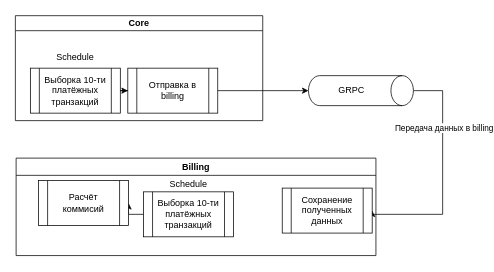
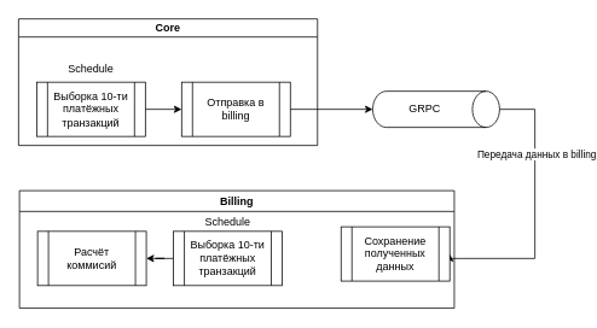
  <mxCell id="0" />
  <mxCell id="1" parent="0" />
  <mxCell id="2" value="Core" style="swimlane;whiteSpace=wrap;html=1;startSize=20;" vertex="1" parent="1"><mxGeometry x="20" y="20" width="330" height="140" as="geometry" /></mxCell>
  <mxCell id="3" value="" style="edgeStyle=orthogonalEdgeStyle;rounded=0;orthogonalLoop=1;jettySize=auto;html=1;" edge="1" parent="2" source="4" target="5"><mxGeometry relative="1" as="geometry" /></mxCell>
  <mxCell id="4" value="Выборка 10-ти платёжных транзакций" style="shape=process;whiteSpace=wrap;html=1;backgroundOutline=1;" vertex="1" parent="2"><mxGeometry x="20" y="70" width="120" height="60" as="geometry" /></mxCell>
- <mxCell id="5" value="Отправка в billing" style="shape=process;whiteSpace=wrap;html=1;backgroundOutline=1;" vertex="1" parent="2"><mxGeometry x="150" y="70" width="120" height="60" as="geometry" /></mxCell>
+ <mxCell id="5" value="Отправка в billing" style="shape=process;whiteSpace=wrap;html=1;backgroundOutline=1;" vertex="1" parent="2"><mxGeometry x="180" y="70" width="120" height="60" as="geometry" /></mxCell>
  <mxCell id="6" value="Schedule" style="text;html=1;strokeColor=none;fillColor=none;align=center;verticalAlign=middle;whiteSpace=wrap;rounded=0;" vertex="1" parent="2"><mxGeometry x="50" y="40" width="60" height="30" as="geometry" /></mxCell>
  <mxCell id="7" style="edgeStyle=orthogonalEdgeStyle;rounded=0;orthogonalLoop=1;jettySize=auto;html=1;entryX=1;entryY=0.5;entryDx=0;entryDy=0;exitX=0.5;exitY=0;exitDx=0;exitDy=0;exitPerimeter=0;" edge="1" parent="1" source="9" target="11"><mxGeometry relative="1" as="geometry"><Array as="points"><mxPoint x="590" y="120" /><mxPoint x="590" y="285" /></Array></mxGeometry></mxCell>
  <mxCell id="8" value="Передача данных в billing" style="edgeLabel;html=1;align=center;verticalAlign=middle;resizable=0;points=[];" vertex="1" connectable="0" parent="7"><mxGeometry x="-0.416" y="1" relative="1" as="geometry"><mxPoint as="offset" /></mxGeometry></mxCell>
  <mxCell id="9" value="GRPC" style="shape=cylinder3;whiteSpace=wrap;html=1;boundedLbl=1;backgroundOutline=1;size=15;rotation=90;labelBackgroundColor=none;labelBorderColor=none;horizontal=0;" vertex="1" parent="1"><mxGeometry x="461" y="50" width="40" height="140" as="geometry" /></mxCell>
  <mxCell id="10" value="Billing" style="swimlane;whiteSpace=wrap;html=1;" vertex="1" parent="1"><mxGeometry x="21" y="210" width="480" height="130" as="geometry" /></mxCell>
  <mxCell id="11" value="Сохранение полученных данных" style="shape=process;whiteSpace=wrap;html=1;backgroundOutline=1;" vertex="1" parent="10"><mxGeometry x="355" y="40" width="120" height="60" as="geometry" /></mxCell>
  <mxCell id="12" value="" style="edgeStyle=orthogonalEdgeStyle;rounded=0;orthogonalLoop=1;jettySize=auto;html=1;" edge="1" parent="10" source="13" target="15"><mxGeometry relative="1" as="geometry" /></mxCell>
  <mxCell id="13" value="Выборка 10-ти платёжных транзакций" style="shape=process;whiteSpace=wrap;html=1;backgroundOutline=1;" vertex="1" parent="10"><mxGeometry x="170" y="45" width="120" height="60" as="geometry" /></mxCell>
  <mxCell id="14" value="Schedule" style="text;html=1;strokeColor=none;fillColor=none;align=center;verticalAlign=middle;whiteSpace=wrap;rounded=0;" vertex="1" parent="10"><mxGeometry x="200" y="20" width="60" height="30" as="geometry" /></mxCell>
- <mxCell id="15" value="Расчёт коммисий" style="shape=process;whiteSpace=wrap;html=1;backgroundOutline=1;" vertex="1" parent="10"><mxGeometry x="30" y="30" width="120" height="60" as="geometry" /></mxCell>
+ <mxCell id="15" value="Расчёт коммисий" style="shape=process;whiteSpace=wrap;html=1;backgroundOutline=1;" vertex="1" parent="10"><mxGeometry x="20" y="45" width="120" height="60" as="geometry" /></mxCell>
  <mxCell id="16" style="edgeStyle=orthogonalEdgeStyle;rounded=0;orthogonalLoop=1;jettySize=auto;html=1;entryX=0.5;entryY=1;entryDx=0;entryDy=0;entryPerimeter=0;" edge="1" parent="1" source="5" target="9"><mxGeometry relative="1" as="geometry" /></mxCell>
